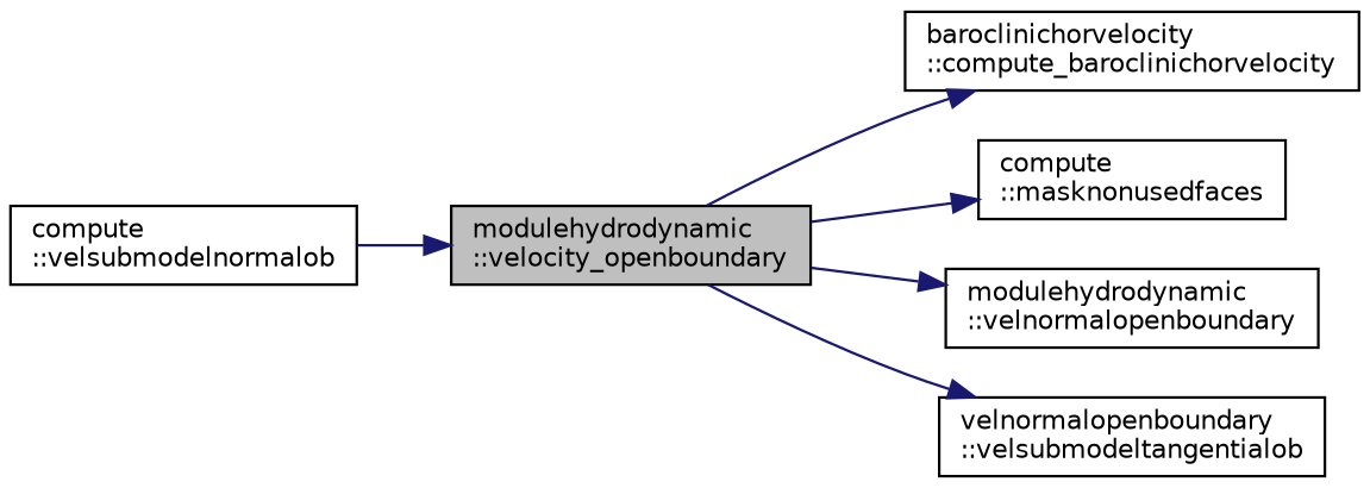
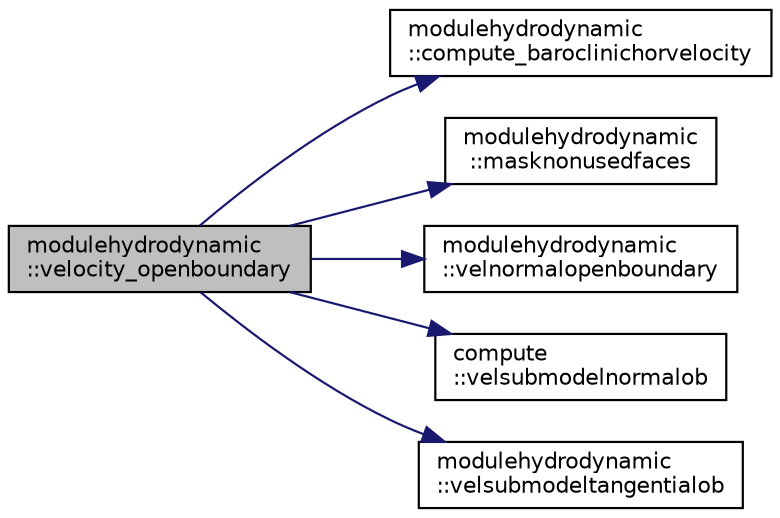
  digraph {
    rankdir=LR
    node [color=black fillcolor=white fontname=Helvetica fontsize=10 shape=record style=filled]
    edge [color=midnightblue fontname=Helvetica fontsize=10 labelfontname=Helvetica labelfontsize=10 style=solid]
    n1 [fillcolor=grey75 fontcolor=black height=0.2 label="modulehydrodynamic\l::velocity_openboundary" width=0.4]
-   n2 [height=0.2 label="baroclinichorvelocity\l::compute_baroclinichorvelocity" width=0.4]
-   n3 [height=0.2 label="compute\l::masknonusedfaces" width=0.4]
+   n2 [height=0.2 label="modulehydrodynamic\l::compute_baroclinichorvelocity" width=0.4]
+   n3 [height=0.2 label="modulehydrodynamic\l::masknonusedfaces" width=0.4]
    n4 [height=0.2 label="modulehydrodynamic\l::velnormalopenboundary" width=0.4]
    n5 [height=0.2 label="compute\l::velsubmodelnormalob" width=0.4]
-   n6 [height=0.2 label="velnormalopenboundary\l::velsubmodeltangentialob" width=0.4]
+   n6 [height=0.2 label="modulehydrodynamic\l::velsubmodeltangentialob" width=0.4]
    n1 -> n2
    n1 -> n3
    n1 -> n4
-   n5 -> n1
+   n1 -> n5
    n1 -> n6
  }
